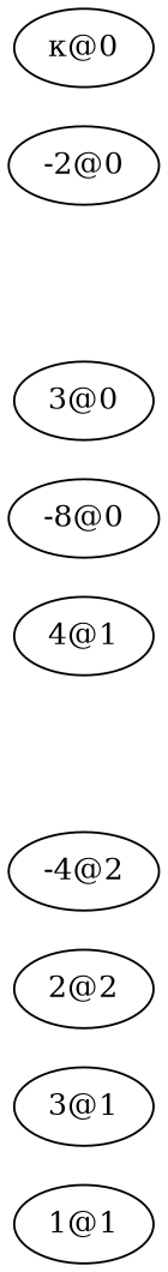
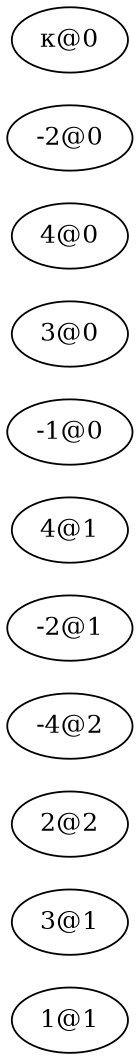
  digraph {
    rankdir=LR
    n1 [label="1@1"]
    n2 [label="3@1"]
    n3 [label="2@2"]
    n4 [label="-4@2"]
+   n5 [label="-2@1"]
    n6 [label="4@1"]
-   n7 [label="-8@0"]
+   n7 [label="-1@0"]
    n8 [label="3@0"]
+   n9 [label="4@0"]
    n10 [label="-2@0"]
    n11 [label="κ@0"]
  }
